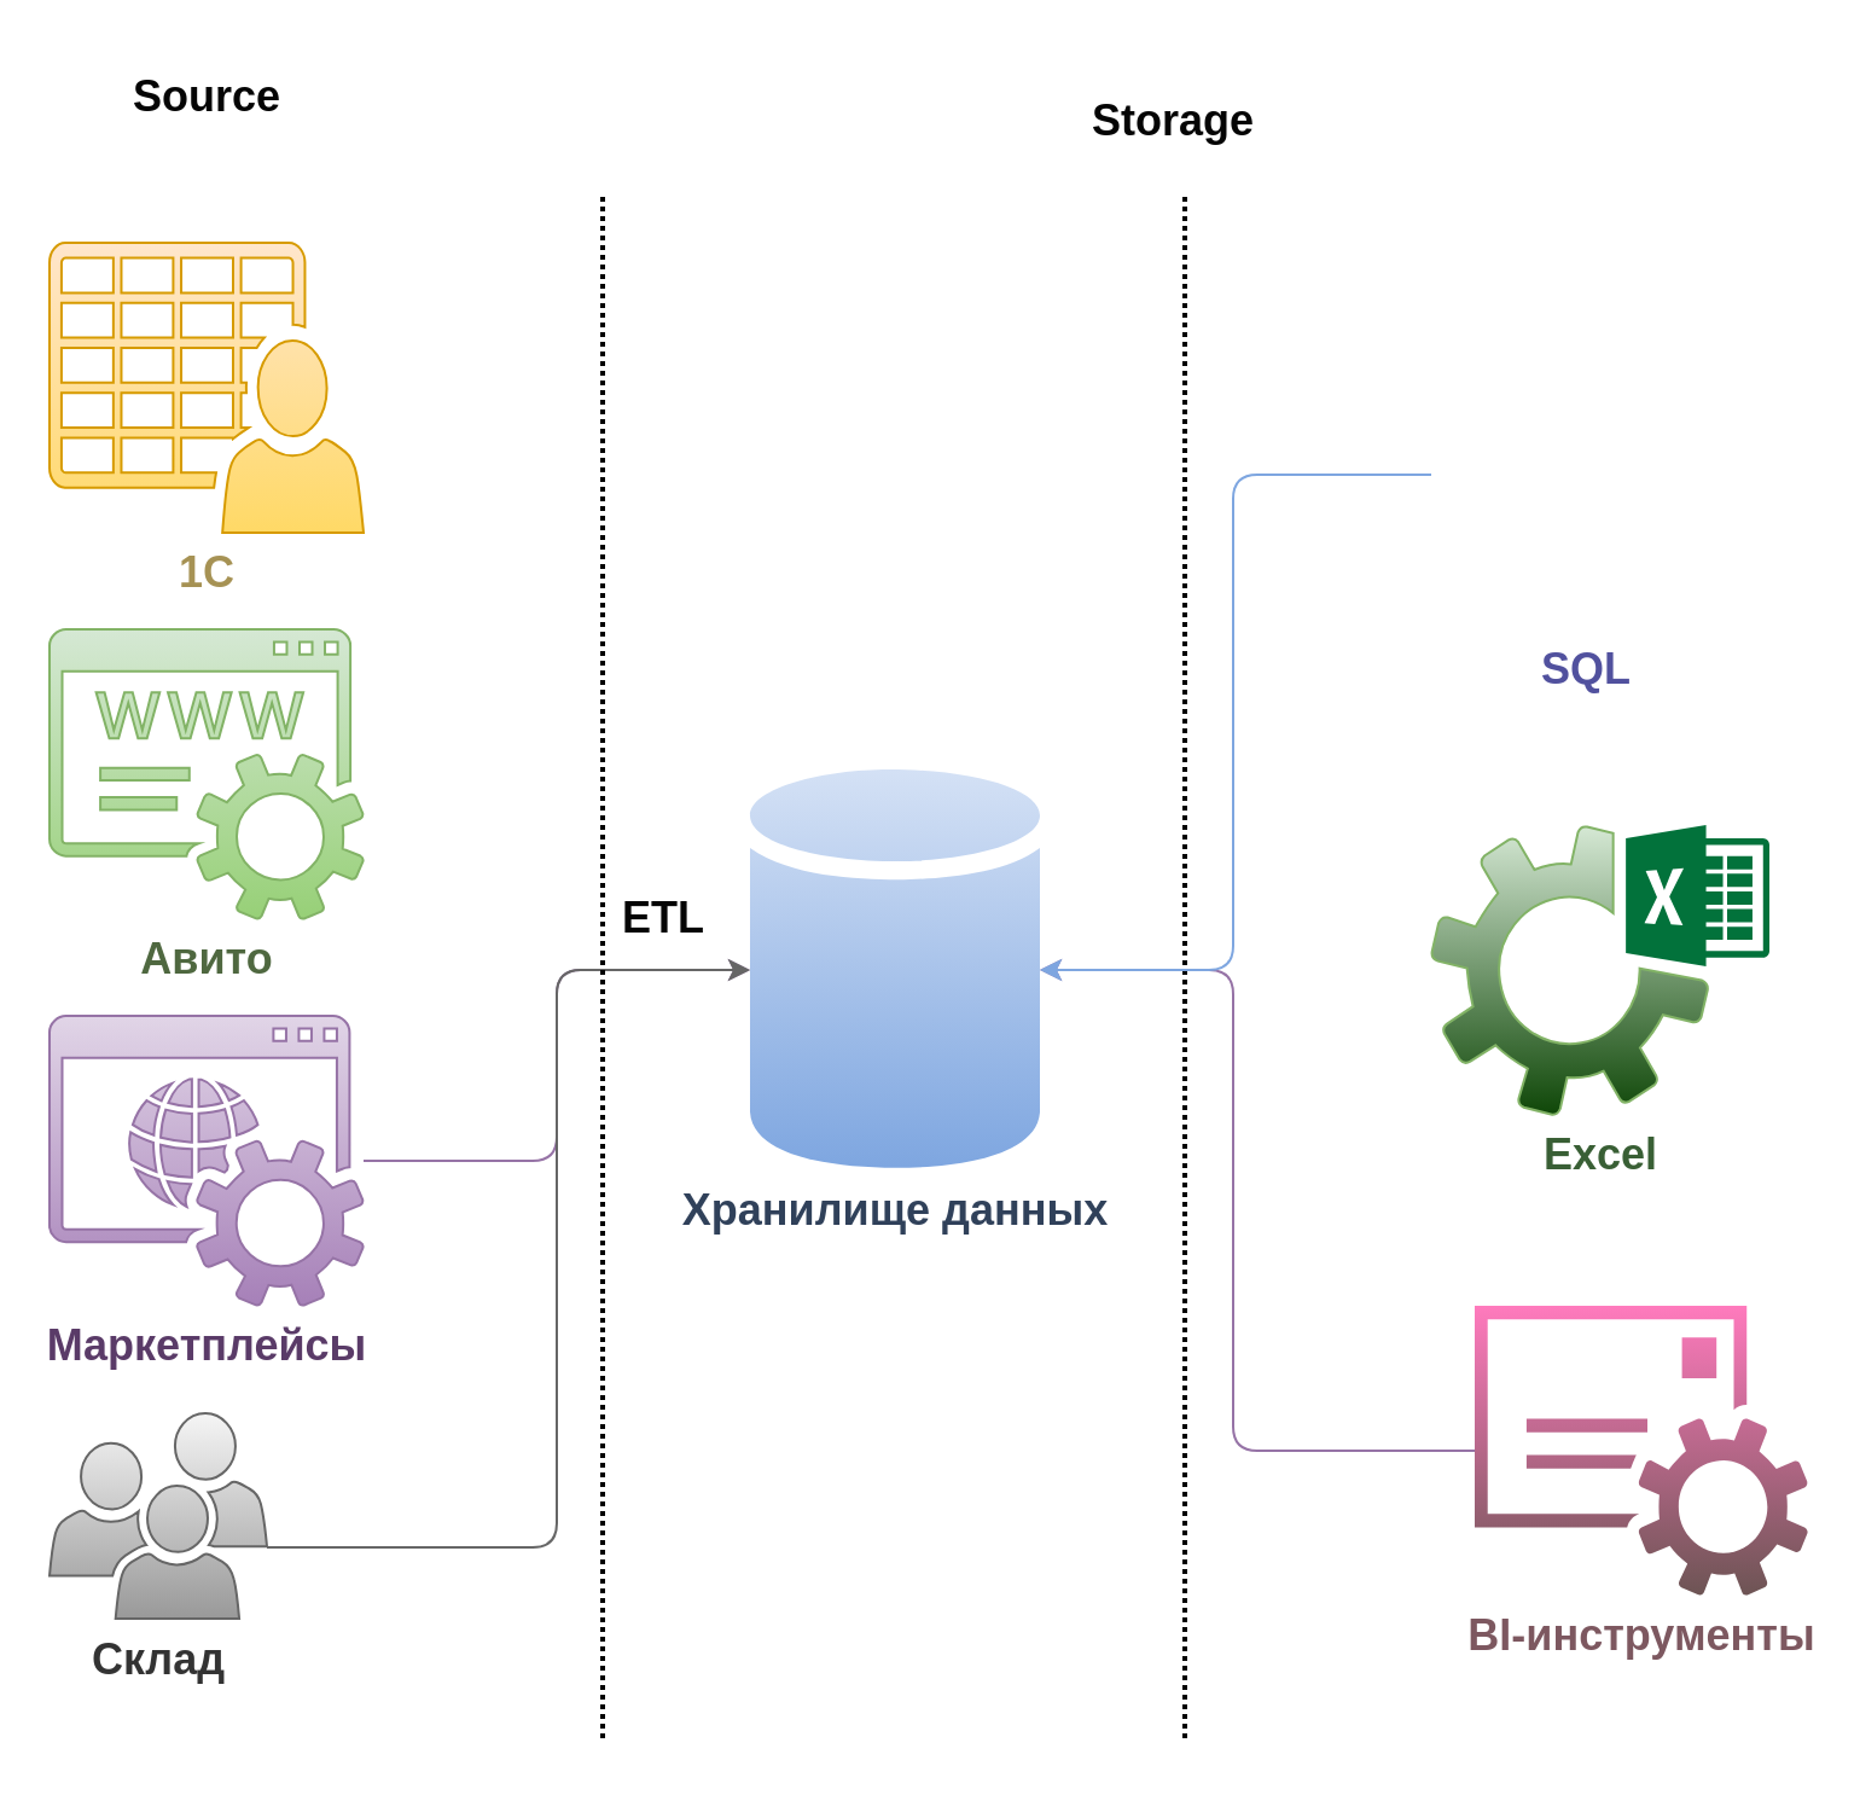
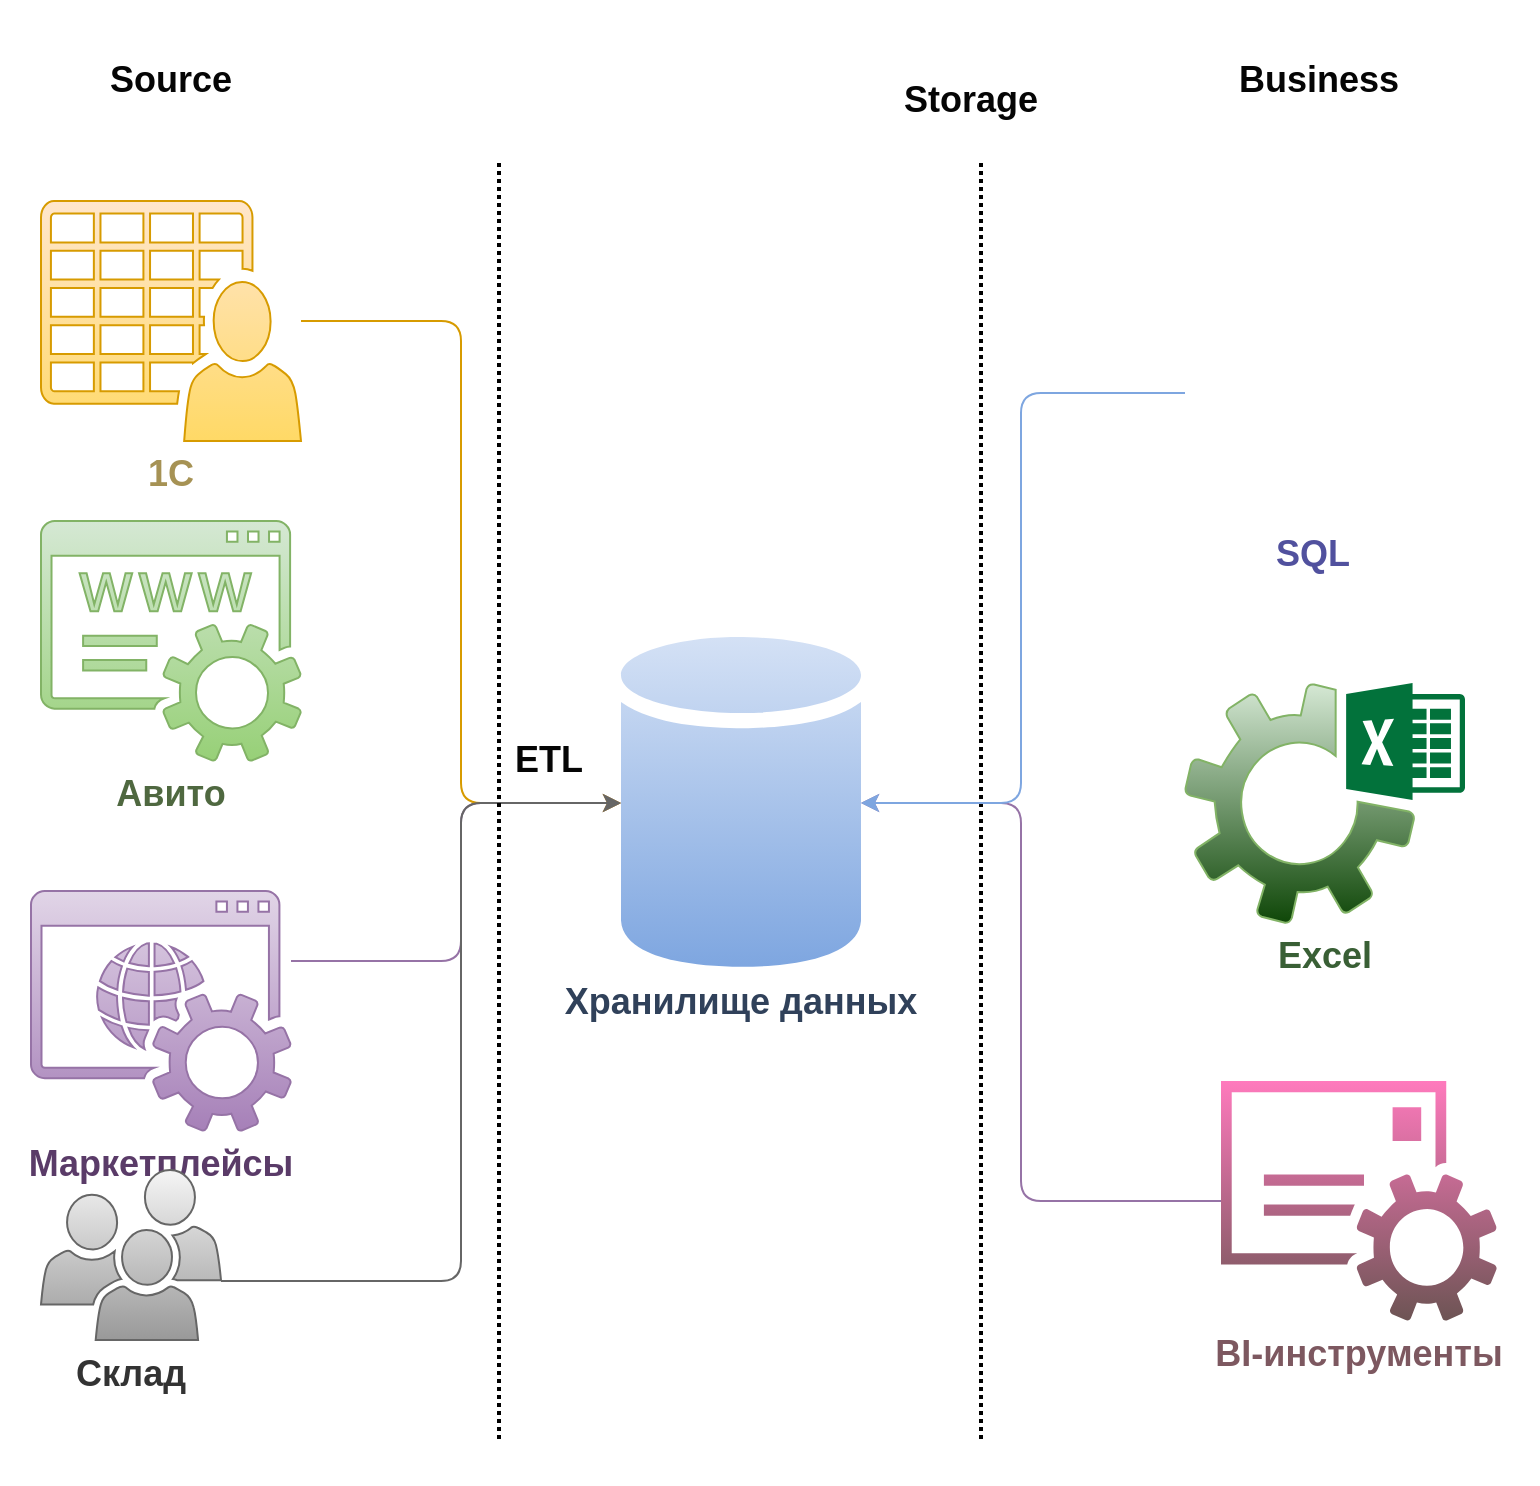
  <mxCell id="0" />
  <mxCell id="1" parent="0" />
  <mxCell id="2" value="&lt;font color=&quot;#395f35&quot; style=&quot;font-size: 18px;&quot;&gt;&lt;b&gt;Excel&lt;/b&gt;&lt;/font&gt;" style="sketch=0;pointerEvents=1;shadow=0;dashed=0;html=1;strokeColor=#82b366;fillColor=#d5e8d4;labelPosition=center;verticalLabelPosition=bottom;verticalAlign=top;outlineConnect=0;align=center;shape=mxgraph.office.services.excel_services;gradientColor=#0F4708;" vertex="1" parent="1"><mxGeometry x="592" y="341" width="140" height="120" as="geometry" /></mxCell>
  <mxCell id="3" style="edgeStyle=orthogonalEdgeStyle;rounded=1;orthogonalLoop=1;jettySize=auto;html=1;strokeColor=#9673a6;fontSize=18;fontColor=#050505;fillColor=#e1d5e7;" edge="1" parent="1" source="4" target="12"><mxGeometry relative="1" as="geometry"><Array as="points"><mxPoint x="510" y="600" /><mxPoint x="510" y="401" /></Array></mxGeometry></mxCell>
  <mxCell id="4" value="&lt;font color=&quot;#7d5860&quot; style=&quot;font-size: 18px;&quot;&gt;&lt;b&gt;BI-инструменты&lt;/b&gt;&lt;/font&gt;" style="sketch=0;pointerEvents=1;shadow=0;dashed=0;html=1;strokeColor=none;fillColor=#ff7abd;labelPosition=center;verticalLabelPosition=bottom;verticalAlign=top;outlineConnect=0;align=center;shape=mxgraph.office.services.email_service;gradientColor=#6d5454;" vertex="1" parent="1"><mxGeometry x="610" y="540" width="138" height="120" as="geometry" /></mxCell>
  <mxCell id="5" value="&lt;font color=&quot;#4f6840&quot; style=&quot;font-size: 18px;&quot;&gt;&lt;b style=&quot;&quot;&gt;Авито&lt;/b&gt;&lt;/font&gt;" style="sketch=0;pointerEvents=1;shadow=0;dashed=0;html=1;strokeColor=#82b366;fillColor=#d5e8d4;labelPosition=center;verticalLabelPosition=bottom;verticalAlign=top;outlineConnect=0;align=center;shape=mxgraph.office.services.registrar_service;gradientColor=#97D077;" vertex="1" parent="1"><mxGeometry x="20" y="260" width="130" height="120" as="geometry" /></mxCell>
  <mxCell id="6" style="edgeStyle=orthogonalEdgeStyle;rounded=1;orthogonalLoop=1;jettySize=auto;html=1;fillColor=#e1d5e7;strokeColor=#9673a6;" edge="1" parent="1" source="7" target="12"><mxGeometry relative="1" as="geometry"><mxPoint x="294" y="400" as="targetPoint" /><Array as="points"><mxPoint x="230" y="480" /><mxPoint x="230" y="401" /></Array></mxGeometry></mxCell>
- <mxCell id="7" value="&lt;font color=&quot;#5a3b68&quot; style=&quot;font-size: 18px;&quot;&gt;&lt;b style=&quot;&quot;&gt;Маркетплейсы&lt;/b&gt;&lt;/font&gt;" style="sketch=0;pointerEvents=1;shadow=0;dashed=0;html=1;strokeColor=#9673a6;fillColor=#e1d5e7;labelPosition=center;verticalLabelPosition=bottom;verticalAlign=top;outlineConnect=0;align=center;shape=mxgraph.office.services.online_hosted_services;gradientColor=#A680B8;" vertex="1" parent="1"><mxGeometry x="20" y="420" width="130" height="120" as="geometry" /></mxCell>
+ <mxCell id="7" value="&lt;font color=&quot;#5a3b68&quot; style=&quot;font-size: 18px;&quot;&gt;&lt;b style=&quot;&quot;&gt;Маркетплейсы&lt;/b&gt;&lt;/font&gt;" style="sketch=0;pointerEvents=1;shadow=0;dashed=0;html=1;strokeColor=#9673a6;fillColor=#e1d5e7;labelPosition=center;verticalLabelPosition=bottom;verticalAlign=top;outlineConnect=0;align=center;shape=mxgraph.office.services.online_hosted_services;gradientColor=#A680B8;" vertex="1" parent="1"><mxGeometry x="15" y="445" width="130" height="120" as="geometry" /></mxCell>
+ <mxCell id="8" style="edgeStyle=orthogonalEdgeStyle;rounded=1;orthogonalLoop=1;jettySize=auto;html=1;fillColor=#ffe6cc;strokeColor=#d79b00;" edge="1" parent="1" source="9" target="12"><mxGeometry relative="1" as="geometry"><mxPoint x="294" y="400" as="targetPoint" /><Array as="points"><mxPoint x="230" y="160" /><mxPoint x="230" y="401" /></Array></mxGeometry></mxCell>
  <mxCell id="9" value="&lt;font color=&quot;#a69254&quot; style=&quot;font-size: 18px;&quot;&gt;&lt;b&gt;1С&lt;/b&gt;&lt;/font&gt;" style="sketch=0;pointerEvents=1;shadow=0;dashed=0;html=1;strokeColor=#d79b00;fillColor=#ffe6cc;labelPosition=center;verticalLabelPosition=bottom;verticalAlign=top;outlineConnect=0;align=center;shape=mxgraph.office.users.csv_file;gradientColor=#FFD966;" vertex="1" parent="1"><mxGeometry x="20" y="100" width="130" height="120" as="geometry" /></mxCell>
  <mxCell id="10" style="edgeStyle=orthogonalEdgeStyle;rounded=1;orthogonalLoop=1;jettySize=auto;html=1;fillColor=#f5f5f5;strokeColor=#666666;" edge="1" parent="1" source="11" target="12"><mxGeometry relative="1" as="geometry"><mxPoint x="294" y="400" as="targetPoint" /><Array as="points"><mxPoint x="230" y="640" /><mxPoint x="230" y="401" /></Array></mxGeometry></mxCell>
  <mxCell id="11" value="&lt;font style=&quot;font-size: 18px;&quot;&gt;&lt;b&gt;Склад&lt;/b&gt;&lt;/font&gt;" style="sketch=0;pointerEvents=1;shadow=0;dashed=0;html=1;strokeColor=#666666;fillColor=#f5f5f5;labelPosition=center;verticalLabelPosition=bottom;verticalAlign=top;outlineConnect=0;align=center;shape=mxgraph.office.users.users;fontColor=#333333;gradientColor=#999999;" vertex="1" parent="1"><mxGeometry x="20" y="584.5" width="90" height="85" as="geometry" /></mxCell>
  <mxCell id="12" value="&lt;font color=&quot;#30415a&quot; style=&quot;font-size: 18px;&quot;&gt;&lt;b&gt;Хранилище данных&lt;/b&gt;&lt;/font&gt;" style="sketch=0;shadow=0;dashed=0;html=1;strokeColor=none;fillColor=#D4E1F5;labelPosition=center;verticalLabelPosition=bottom;verticalAlign=top;outlineConnect=0;align=center;shape=mxgraph.office.databases.database;dashPattern=1 1;gradientColor=#7EA6E0;" vertex="1" parent="1"><mxGeometry x="310" y="318" width="120" height="166" as="geometry" /></mxCell>
  <mxCell id="13" value="" style="line;strokeWidth=2;direction=south;html=1;dashed=1;dashPattern=1 1;fontSize=18;fontColor=#7d5860;fillColor=#ff7abd;gradientColor=#6d5454;gradientDirection=south;" vertex="1" parent="1"><mxGeometry x="244" y="81" width="10" height="640" as="geometry" /></mxCell>
  <mxCell id="14" value="" style="line;strokeWidth=2;direction=south;html=1;dashed=1;dashPattern=1 1;fontSize=18;fontColor=#7d5860;fillColor=#ff7abd;gradientColor=#6d5454;gradientDirection=south;" vertex="1" parent="1"><mxGeometry x="485" y="81" width="10" height="640" as="geometry" /></mxCell>
  <mxCell id="15" value="&lt;b&gt;&lt;font color=&quot;#050505&quot;&gt;Source&lt;/font&gt;&lt;/b&gt;" style="text;html=1;align=center;verticalAlign=middle;resizable=0;points=[];autosize=1;strokeColor=none;fillColor=none;fontSize=18;fontColor=#7d5860;dashed=1;dashPattern=1 1;" vertex="1" parent="1"><mxGeometry x="45" y="20" width="80" height="40" as="geometry" /></mxCell>
  <mxCell id="16" value="&lt;b&gt;Storage&lt;/b&gt;" style="text;html=1;align=center;verticalAlign=middle;resizable=0;points=[];autosize=1;strokeColor=none;fillColor=none;fontSize=18;fontColor=#050505;" vertex="1" parent="1"><mxGeometry x="440" y="30" width="90" height="40" as="geometry" /></mxCell>
+ <mxCell id="17" value="&lt;b&gt;Business&lt;/b&gt;" style="text;html=1;align=center;verticalAlign=middle;resizable=0;points=[];autosize=1;strokeColor=none;fillColor=none;fontSize=18;fontColor=#050505;" vertex="1" parent="1"><mxGeometry x="609" y="20" width="100" height="40" as="geometry" /></mxCell>
  <mxCell id="18" value="&lt;b&gt;ETL&lt;/b&gt;" style="text;html=1;align=center;verticalAlign=middle;resizable=0;points=[];autosize=1;strokeColor=none;fillColor=none;fontSize=18;fontColor=#050505;" vertex="1" parent="1"><mxGeometry x="244" y="360" width="60" height="40" as="geometry" /></mxCell>
  <mxCell id="19" style="edgeStyle=orthogonalEdgeStyle;rounded=1;orthogonalLoop=1;jettySize=auto;html=1;strokeColor=#7EA6E0;fontSize=18;fontColor=#050505;" edge="1" parent="1" source="20" target="12"><mxGeometry relative="1" as="geometry"><Array as="points"><mxPoint x="510" y="196" /><mxPoint x="510" y="401" /></Array></mxGeometry></mxCell>
  <mxCell id="20" value="&lt;b&gt;&lt;font color=&quot;#51519e&quot;&gt;SQL&lt;/font&gt;&lt;/b&gt;" style="shape=image;html=1;verticalAlign=top;verticalLabelPosition=bottom;labelBackgroundColor=#ffffff;imageAspect=0;aspect=fixed;image=https://cdn1.iconfinder.com/data/icons/hawcons/32/699166-icon-89-document-file-sql-128.png;dashed=1;dashPattern=1 1;fontSize=18;fontColor=#050505;fillColor=#ff7abd;gradientColor=#6d5454;gradientDirection=south;" vertex="1" parent="1"><mxGeometry x="592" y="132" width="128" height="128" as="geometry" /></mxCell>
